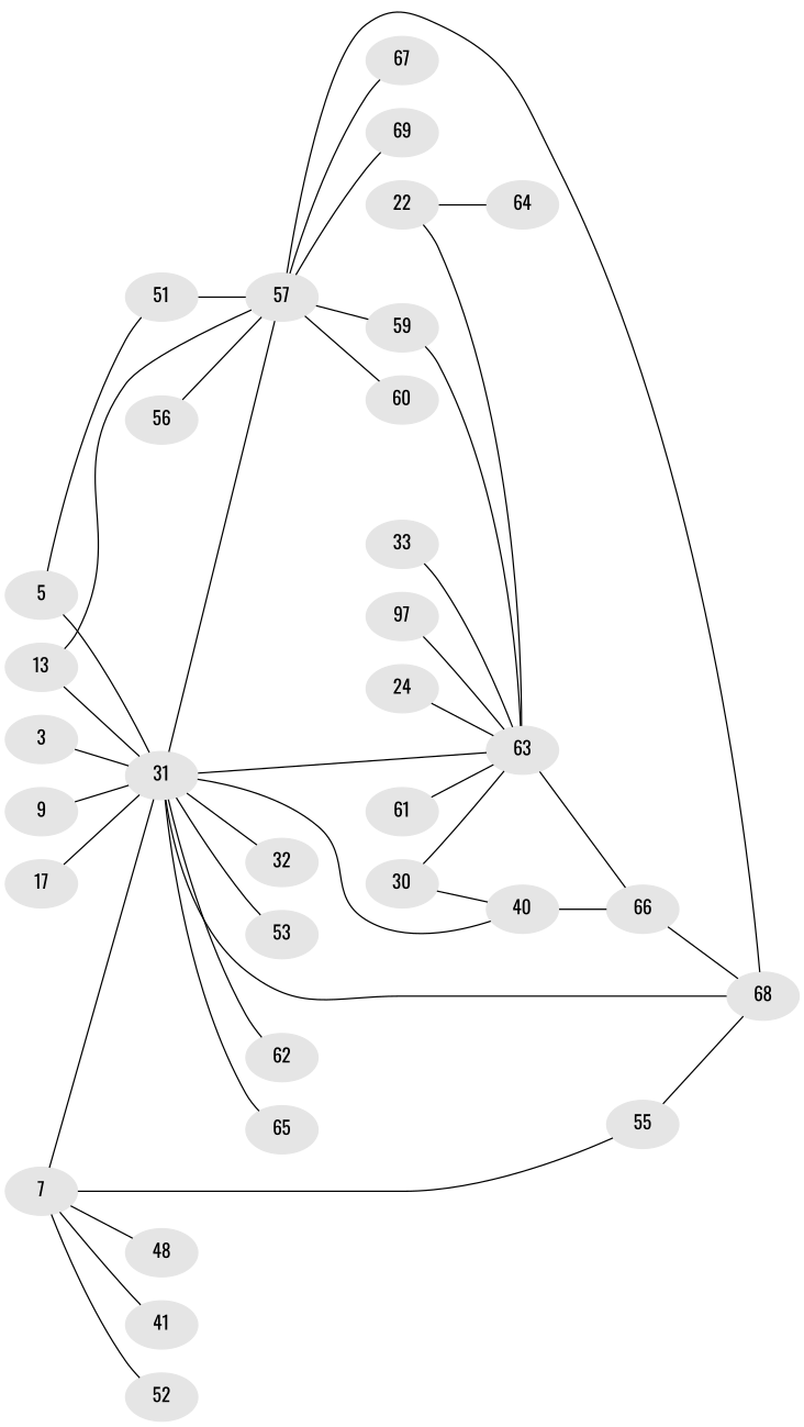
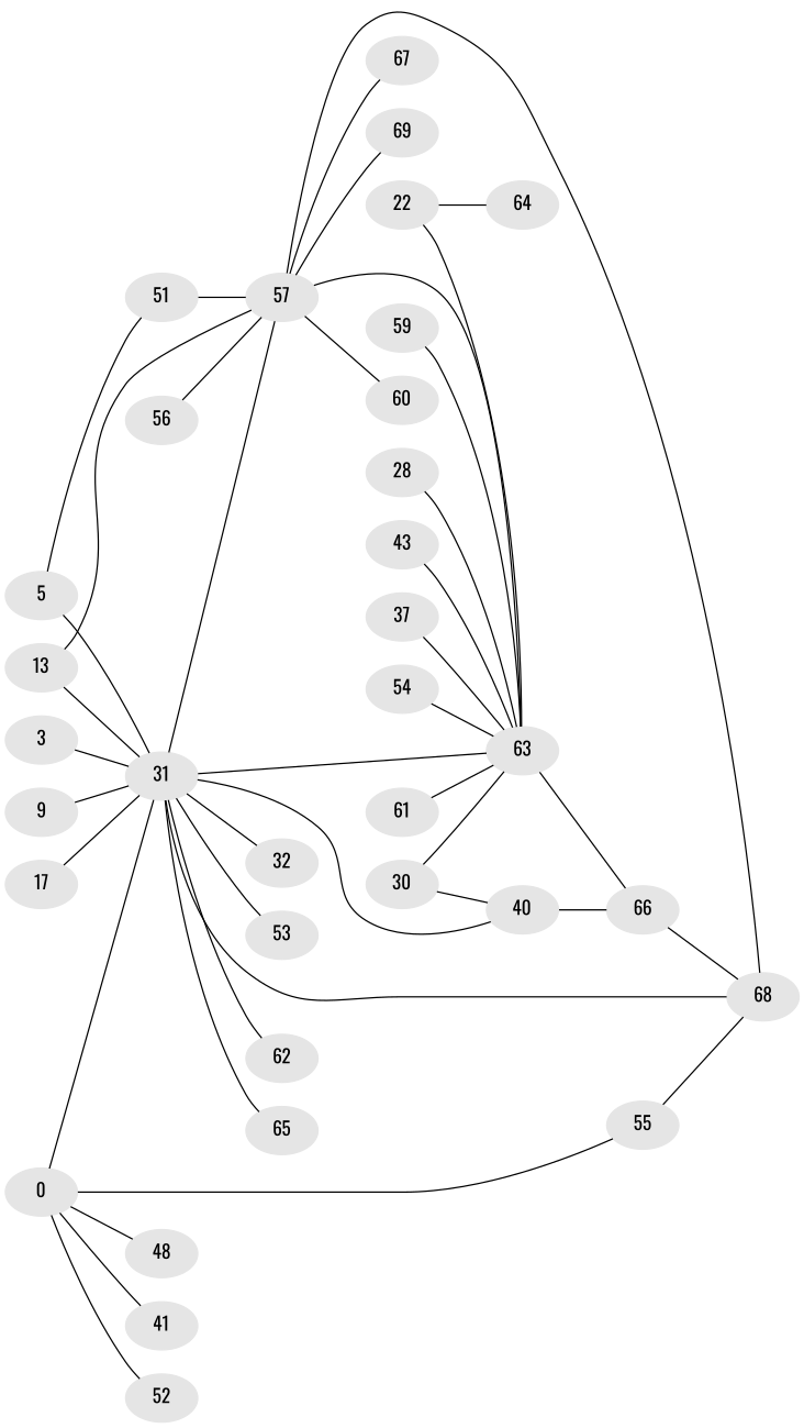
  graph {
    fontname=Oswald
    rankdir=LR
    node [color=gray90 fontname=Oswald style=filled]
    edge [fontname=Oswald]
    31 [super="+18+11"]
    57 [super="+45+49+50"]
    63 [super="+24+6+36+48"]
    40
    32 [super="+25"]
    53
    62 [super="+34"]
    65
    68 [super="+46+58"]
    3
    5
    51
-   7
+   28
+   7 [label=0]
    n15 [label=48]
    41
    52
    55 [super="+43"]
    9
    13
    60
    67
    69
    17
    66 [super="+23"]
    22
    64
    30
-   33
-   37 [label=97]
-   54 [label=24]
+   33 [label=43]
+   37
+   54
    56
    59 [super="+42+44"]
    61
    31 -- 57 [weight=2]
    31 -- 63 [weight=10]
    31 -- 40
    31 -- 32
    31 -- 53
    31 -- 62
    31 -- 65
    31 -- 68 [weight=6]
-   57 -- 59 [weight=3]
+   57 -- 63 [weight=3]
    57 -- 68 [weight=3]
    57 -- 60
    57 -- 67
    57 -- 69
    63 -- 66 [weight=2]
    40 -- 66
    3 -- 31
    5 -- 31 [weight=2]
    5 -- 51
    51 -- 57
+   28 -- 63
    7 -- 31 [weight=3]
    7 -- n15
    7 -- 41
    7 -- 52
    7 -- 55
    55 -- 68
    9 -- 31
    13 -- 31
    13 -- 57
    17 -- 31
    66 -- 68 [weight=2]
    22 -- 63
    22 -- 64
    30 -- 63 [weight=2]
    30 -- 40
    33 -- 63 [weight=2]
    37 -- 63
    54 -- 63
    56 -- 57
    59 -- 63
    61 -- 63
  }
